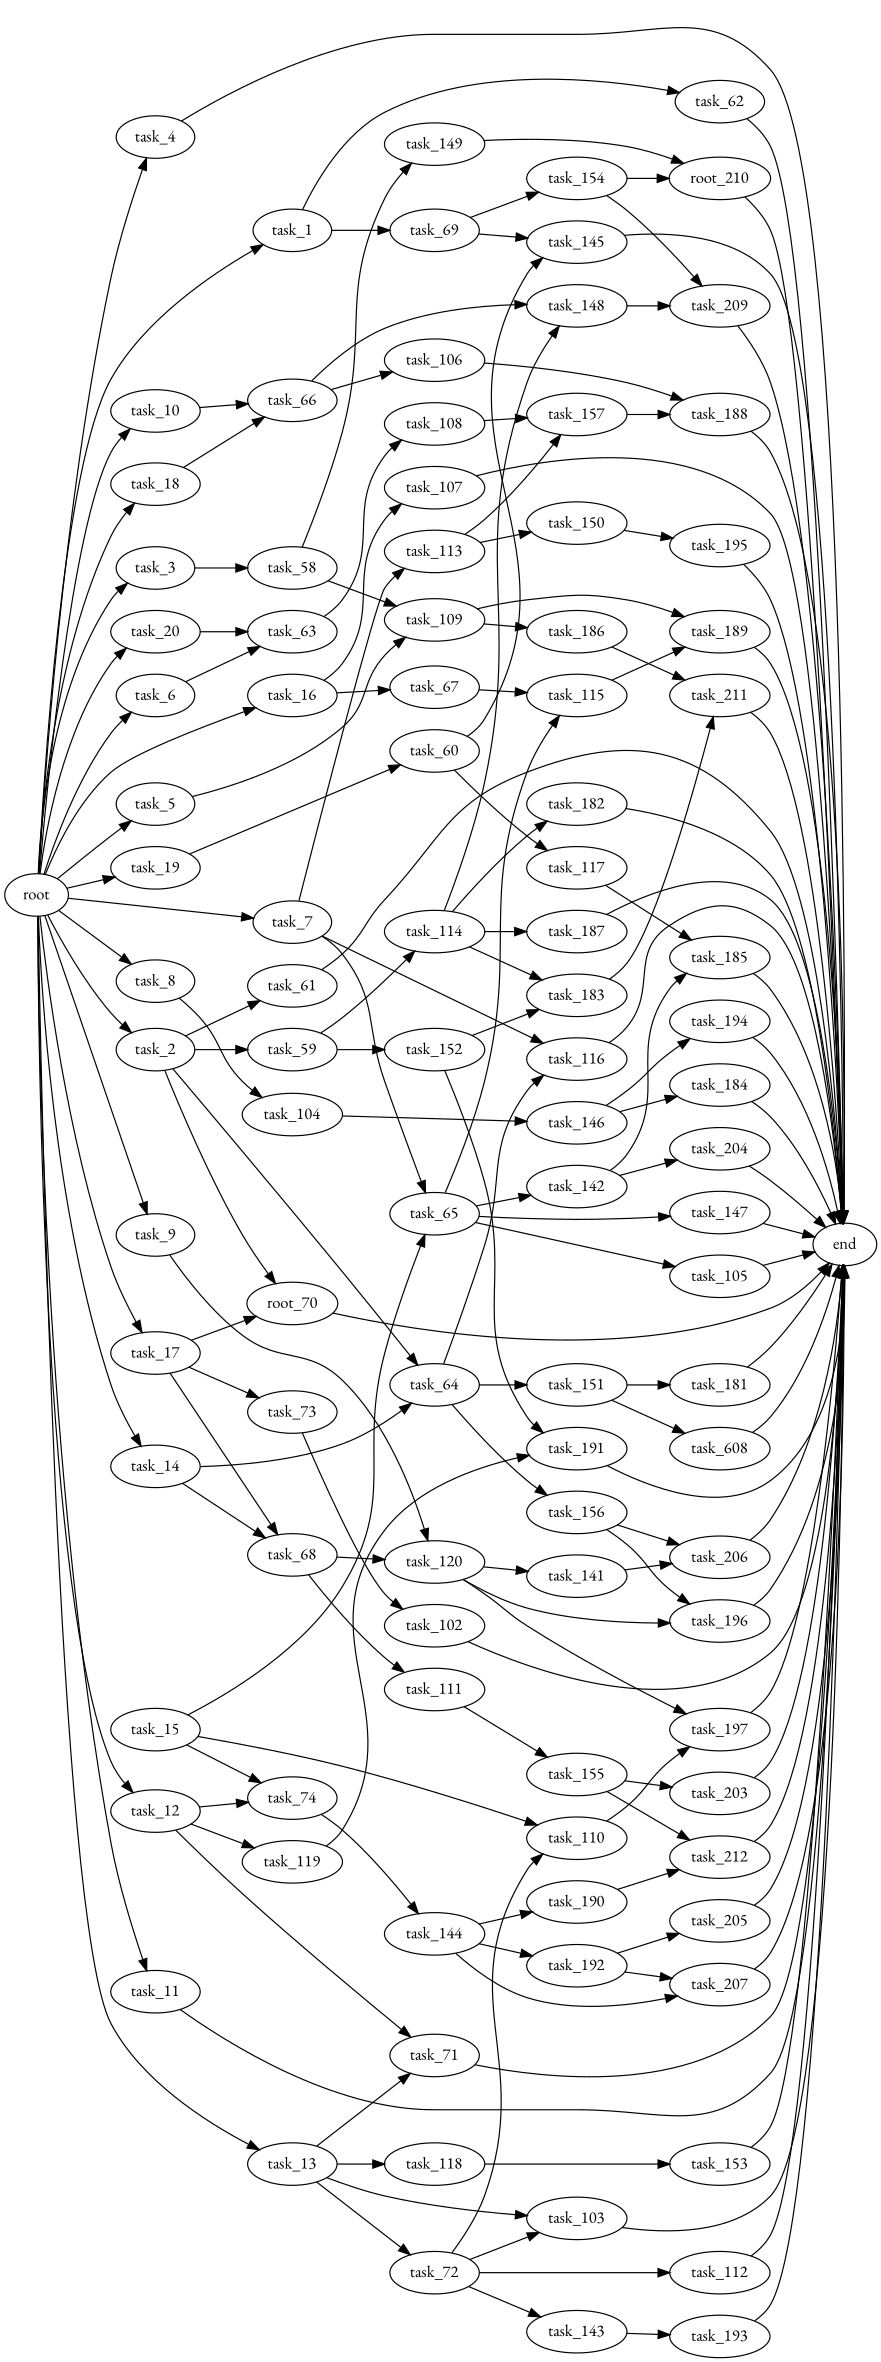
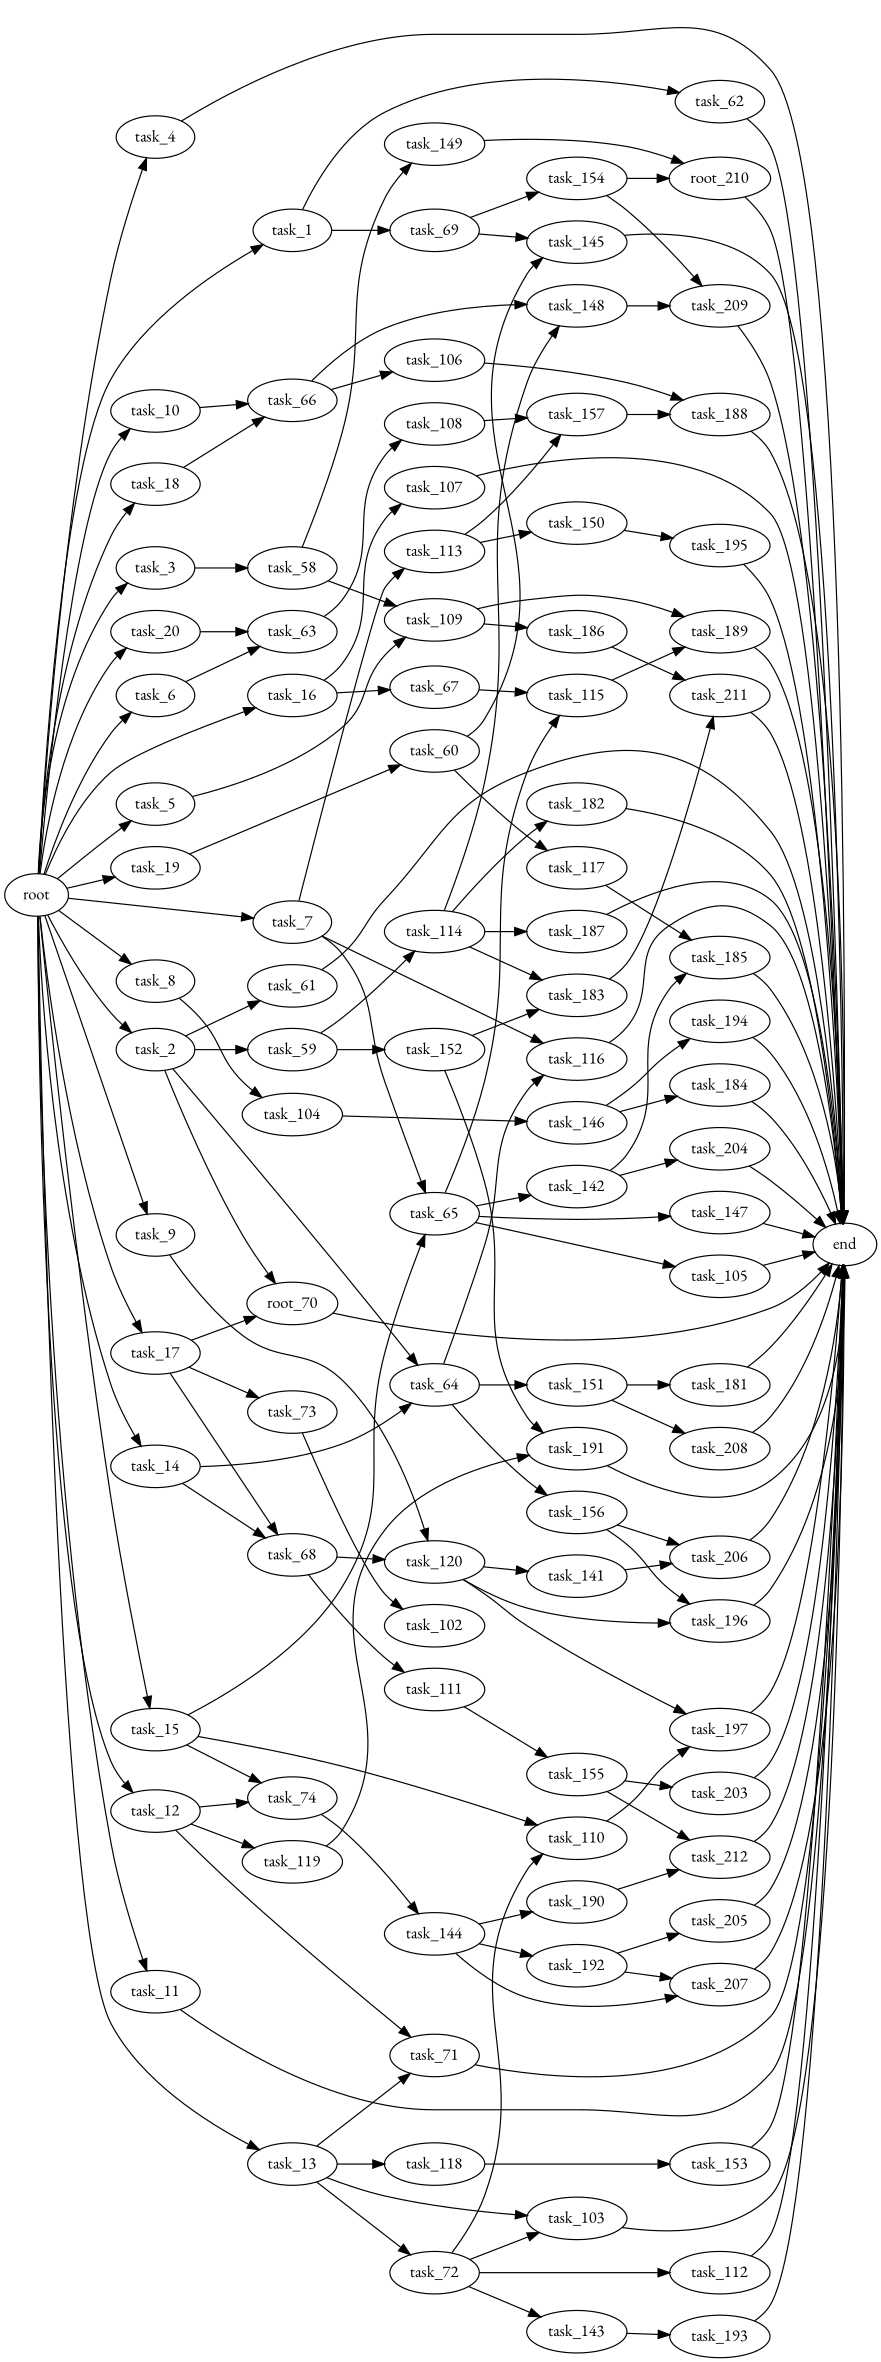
  digraph {
    fontname="EB Garamond"
    rankdir=LR
    node [fontname="EB Garamond"]
    edge [fontname="EB Garamond"]
    root
    task_1
    task_2
    task_3
    task_4
    task_5
    task_6
    task_7
    task_8
    task_9
    task_10
    task_11
    task_12
    task_13
    task_14
    task_15
    task_16
    task_17
    task_18
    task_19
    task_20
    task_62
    task_69
    task_59
    task_61
    task_64
    n27 [label=root_70]
    task_58
    end
    task_109
    task_63
    task_65
    task_113
    task_116
    task_104
    task_120
    task_66
    task_71
    task_74
    task_119
    task_72
    task_103
    task_118
    task_68
    task_110
    task_67
    task_107
    task_73
    task_60
    task_145
    task_154
    task_114
    task_152
    task_151
    task_156
    task_149
    task_186
    task_189
    task_108
    task_105
    task_115
    task_142
    task_147
    task_157
    task_150
    task_146
    task_197
    task_141
    task_196
    task_106
    task_148
    task_144
    task_191
    task_112
    task_143
    task_153
    task_111
    task_102
    task_117
    n80 [label=root_210]
    task_182
    task_183
    task_187
    task_185
    task_181
-   task_208 [label=task_608]
+   task_208
    task_206
    task_204
    task_188
    task_209
    task_155
    task_193
    task_190
    task_192
    task_207
    task_184
    task_194
    task_211
    task_203
    task_212
    task_195
    task_205
    root -> task_1
    root -> task_2
    root -> task_3
    root -> task_4
    root -> task_5
    root -> task_6
    root -> task_7
    root -> task_8
    root -> task_9
    root -> task_10
    root -> task_11
    root -> task_12
    root -> task_13
    root -> task_14
+   root -> task_15
    root -> task_16
    root -> task_17
    root -> task_18
    root -> task_19
    root -> task_20
    task_1 -> task_62
    task_1 -> task_69
    task_2 -> task_59
    task_2 -> task_61
    task_2 -> task_64
    task_2 -> n27
    task_3 -> task_58
    task_4 -> end
    task_5 -> task_109
    task_6 -> task_63
    task_7 -> task_65
    task_7 -> task_113
    task_7 -> task_116
    task_8 -> task_104
    task_9 -> task_120
    task_10 -> task_66
    task_11 -> end
    task_12 -> task_71
    task_12 -> task_74
    task_12 -> task_119
    task_13 -> task_71
    task_13 -> task_72
    task_13 -> task_103
    task_13 -> task_118
    task_14 -> task_64
    task_14 -> task_68
    task_15 -> task_65
    task_15 -> task_74
    task_15 -> task_110
    task_16 -> task_67
    task_16 -> task_107
    task_17 -> n27
    task_17 -> task_68
    task_17 -> task_73
    task_18 -> task_66
    task_19 -> task_60
    task_20 -> task_63
    task_62 -> end
    task_69 -> task_145
    task_69 -> task_154
    task_59 -> task_114
    task_59 -> task_152
    task_61 -> end
    task_64 -> task_116
    task_64 -> task_151
    task_64 -> task_156
    n27 -> end
    task_58 -> task_109
    task_58 -> task_149
    task_109 -> task_186
    task_109 -> task_189
    task_63 -> task_108
    task_65 -> task_105
    task_65 -> task_115
    task_65 -> task_142
    task_65 -> task_147
    task_113 -> task_157
    task_113 -> task_150
    task_116 -> end
    task_104 -> task_146
    task_120 -> task_197
    task_120 -> task_141
    task_120 -> task_196
    task_66 -> task_106
    task_66 -> task_148
    task_71 -> end
    task_74 -> task_144
    task_119 -> task_191
    task_72 -> task_103
    task_72 -> task_110
    task_72 -> task_112
    task_72 -> task_143
    task_103 -> end
    task_118 -> task_153
    task_68 -> task_120
    task_68 -> task_111
    task_110 -> task_197
    task_67 -> task_115
    task_107 -> end
    task_73 -> task_102
    task_60 -> task_145
    task_60 -> task_117
    task_145 -> end
    task_154 -> n80
    task_154 -> task_209
    task_114 -> task_148
    task_114 -> task_182
    task_114 -> task_183
    task_114 -> task_187
    task_152 -> task_191
    task_152 -> task_183
    task_151 -> task_181
    task_151 -> task_208
    task_156 -> task_196
    task_156 -> task_206
    task_149 -> n80
    task_186 -> task_211
    task_189 -> end
    task_108 -> task_157
    task_105 -> end
    task_115 -> task_189
    task_142 -> task_185
    task_142 -> task_204
    task_147 -> end
    task_157 -> task_188
    task_150 -> task_195
    task_146 -> task_184
    task_146 -> task_194
    task_197 -> end
    task_141 -> task_206
    task_196 -> end
    task_106 -> task_188
    task_148 -> task_209
    task_144 -> task_190
    task_144 -> task_192
    task_144 -> task_207
    task_191 -> end
    task_112 -> end
    task_143 -> task_193
    task_153 -> end
    task_111 -> task_155
-   task_102 -> end
    task_117 -> task_185
    n80 -> end
    task_182 -> end
    task_183 -> task_211
    task_187 -> end
    task_185 -> end
    task_181 -> end
    task_208 -> end
    task_206 -> end
    task_204 -> end
    task_188 -> end
    task_209 -> end
    task_155 -> task_203
    task_155 -> task_212
    task_193 -> end
    task_190 -> task_212
    task_192 -> task_207
    task_192 -> task_205
    task_207 -> end
    task_184 -> end
    task_194 -> end
    task_211 -> end
    task_203 -> end
    task_212 -> end
    task_195 -> end
    task_205 -> end
  }
